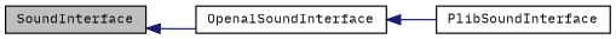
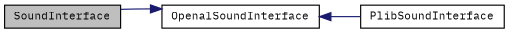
  digraph {
    fontname="IBM Plex Mono"
    rankdir=LR
    node [color=black fillcolor=white fontname="IBM Plex Mono" fontsize=10 shape=record style=filled]
    edge [color=midnightblue dir=back fontname="IBM Plex Mono" fontsize=10 labelfontname=Helvetica labelfontsize=10 style=solid]
    n1 [fillcolor=grey75 fontcolor=black height=0.2 label=SoundInterface width=0.4]
    n2 [height=0.2 label=OpenalSoundInterface width=0.4]
    n3 [height=0.2 label=PlibSoundInterface width=0.4]
-   n1 -> n2
+   n2 -> n1
    n2 -> n3
  }
